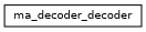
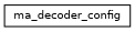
  digraph {
    rankdir=TB
-   n1 [color=black fillcolor=white fontname=Helvetica fontsize=10 height=0.2 label=ma_decoder_decoder shape=record style=filled width=0.4]
+   n1 [color=black fillcolor=white fontname=Helvetica fontsize=10 height=0.2 label=ma_decoder_config shape=record style=filled width=0.4]
  }
